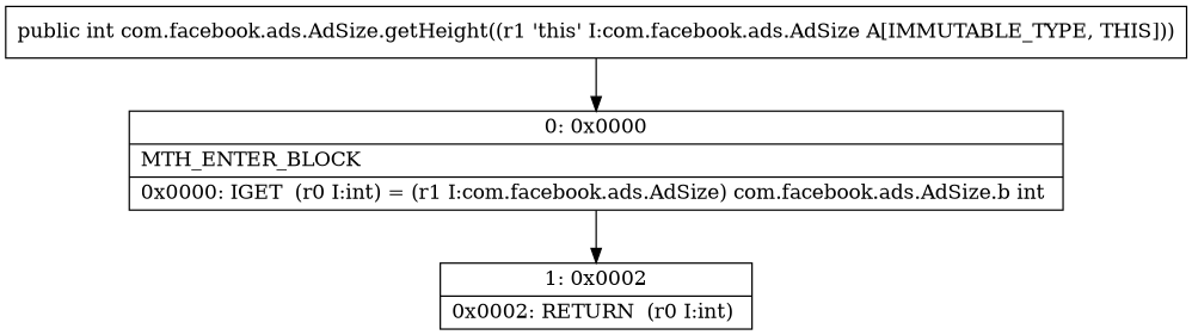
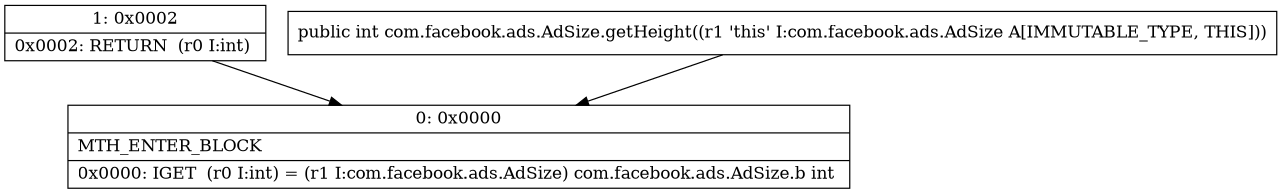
  digraph {
    node [shape=record]
    n1 [label="{0\:\ 0x0000|MTH_ENTER_BLOCK\l|0x0000: IGET  (r0 I:int) = (r1 I:com.facebook.ads.AdSize) com.facebook.ads.AdSize.b int \l}"]
    n2 [label="{1\:\ 0x0002|0x0002: RETURN  (r0 I:int) \l}"]
    n3 [label="{public int com.facebook.ads.AdSize.getHeight((r1 'this' I:com.facebook.ads.AdSize A[IMMUTABLE_TYPE, THIS])) }"]
-   n1 -> n2
+   n2 -> n1
    n3 -> n1
  }
